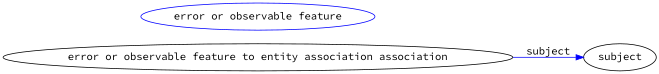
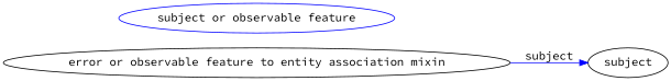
  digraph {
    rankdir=LR
    fontname="Source Code Pro"
    node [fontname="Source Code Pro"]
-   n1 [height=0.5 label="error or observable feature to entity association association" width=7.3119]
+   n1 [height=0.5 label="error or observable feature to entity association mixin" width=7.3119]
    subject [height=0.5 width=1.2277]
-   n3 [color=blue height=0.5 label="error or observable feature" width=3.8274]
+   n3 [color=blue height=0.5 label="subject or observable feature" width=3.8274]
    n1 -> subject [color=blue label=subject style=solid fontname="Source Code Pro"]
  }
